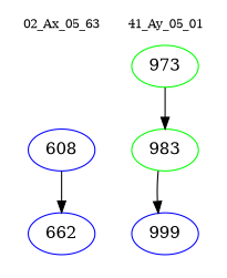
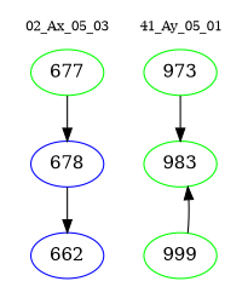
  digraph {
    node [color=green]
    edge [color=black]
-   n2 [color=blue label=608]
+   n1 [label=677]
+   n2 [color=blue label=678]
    n3 [color=blue label=662]
    n4 [label=973]
    n5 [label=983]
-   n6 [color=blue label=999]
+   n6 [label=999]
    subgraph cluster_1 {
      color=white
      fontsize=10
-     label="02_Ax_05_63"
+     label="02_Ax_05_03"
+     n1
      n2
      n3
    }
    subgraph cluster_2 {
      color=white
      fontsize=10
      label="41_Ay_05_01"
      n4
      n5
      n6
    }
+   n1 -> n2
    n2 -> n3
    n4 -> n5
-   n5 -> n6
+   n6 -> n5
  }
